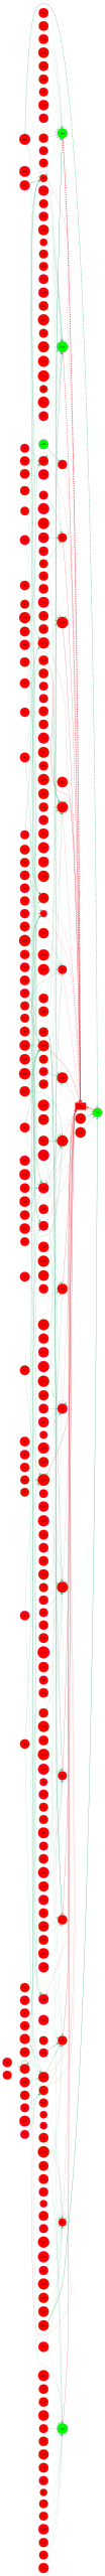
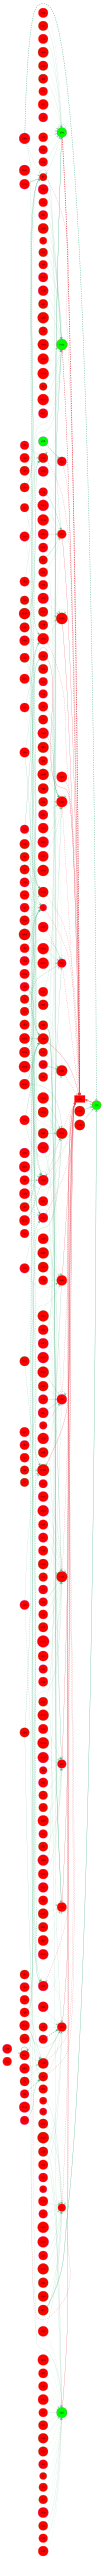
  digraph {
    fontname="Playfair Display"
    rankdir=LR
    node [color=darkgreen fillcolor="#fe0000" fontname="Playfair Display" shape=circle style=filled]
    edge [arrowhead=vee color="#52b788" fontname="Playfair Display" penwidth=0.50 style=bold]
    n1 [label=1025]
    n2 [color=red label=50]
    n3 [color=red label=405 shape=box]
    n4 [color=purple label=1027]
    n5 [color=purple label=417]
    n6 [color=purple label=4]
    n7 [color=red fillcolor="#00fe00" label=379]
    n8 [label=1541]
    n9 [label=1624]
-   n10 [color=purple fillcolor="#01fd00" label=1034]
+   n10 [color=red fillcolor="#01fd00" label=1034]
    n11 [color=purple label=522]
    n12 [color=purple label=526]
    n13 [label=15]
    n14 [fillcolor="#00fe00" label=1423]
    n15 [label=1041]
    n16 [label=531]
    n17 [color=purple label=1044]
    n18 [color=red label=183]
    n19 [color=red label=21]
    n20 [label=1046]
    n21 [label=87]
    n22 [color=purple label=1159]
    n23 [fillcolor="#01fd00" label=469]
    n24 [color=red label=23]
    n25 [color=purple label=1560]
    n26 [color=red label=1557]
    n27 [color=red label=1555]
    n28 [color=red label=1493]
    n29 [color=purple label=1567]
    n30 [label=545]
    n31 [color=red label=1064]
    n32 [color=purple label=185]
    n33 [color=red label=1065]
    n34 [label=1069]
    n35 [color=purple label=1067]
    n36 [label=1303]
    n37 [label=1068]
    n38 [color=purple label=43]
    n39 [color=purple label=47]
    n40 [color=red label=1070]
    n41 [label=561]
    n42 [label=1071]
    n43 [label=1228]
    n44 [color=purple label=556]
    n45 [color=purple label=1586]
    n46 [color=red label=1581]
    n47 [label=1080]
    n48 [color=purple label=966]
    n49 [color=purple label=1081]
    n50 [color=red label=1597]
    n51 [label=1599]
    n52 [color=purple label=64]
    n53 [color=red label=1601]
    n54 [color=purple label=1602]
    n55 [label=579]
    n56 [color=red label=1603]
    n57 [color=purple label=1092]
    n58 [color=red label=1604]
    n59 [color=purple label=581]
    n60 [label=1608]
    n61 [color=red label=1094]
    n62 [color=red label=1099]
    n63 [label=82]
    n64 [color=red label=595]
    n65 [color=red label=596]
    n66 [label=599]
    n67 [color=purple label=601]
    n68 [color=purple label=1115]
    n69 [color=red label=1116]
    n70 [color=purple label=92]
    n71 [label=1118]
    n72 [color=red label=293]
    n73 [label=1119]
    n74 [color=purple label=1120]
    n75 [label=1626]
    n76 [color=purple label=1122]
    n77 [color=purple label=1634]
    n78 [label=192]
    n79 [color=purple label=1628]
    n80 [color=purple label=611]
    n81 [color=red label=614]
    n82 [label=1639]
    n83 [color=red label=1640]
    n84 [color=purple label=1641]
    n85 [label=615]
    n86 [color=red label=1127]
    n87 [label=1138]
    n88 [color=red label=627]
    n89 [label=1141]
    n90 [label=1143]
    n91 [label=1144]
    n92 [label=633]
    n93 [color=red label=634]
    n94 [label=1656]
    n95 [color=red label=639]
    n96 [color=purple label=1154]
    n97 [color=red label=1155]
    n98 [color=purple label=137]
    n99 [color=red label=138]
    n100 [label=1164]
    n101 [color=red label=140]
    n102 [label=141]
    n103 [color=red label=663]
    n104 [label=664]
    n105 [color=purple label=668]
    n106 [color=red label=1182]
    n107 [label=158]
    n108 [color=red label=670]
    n109 [color=purple label=1185]
    n110 [color=red label=162]
    n111 [color=red label=1186]
    n112 [color=purple label=1183]
    n113 [color=red label=671]
    n114 [color=purple label=166]
    n115 [color=red label=159]
    n116 [label=170]
    n117 [color=purple label=172]
    n118 [label=684]
    n119 [color=red label=176]
    n120 [color=purple label=690]
    n121 [label=691]
    n122 [color=purple label=179]
    n123 [label=693]
    n124 [color=red label=694]
    n125 [label=695]
    n126 [label=808]
    n127 [color=purple label=697]
    n128 [label=186]
    n129 [color=purple label=699]
    n130 [color=purple label=1213]
    n131 [color=purple label=1211]
    n132 [color=red label=704]
    n133 [color=red label=707]
    n134 [color=red label=196]
    n135 [label=1225]
    n136 [color=purple label=714]
    n137 [label=715]
    n138 [color=purple label=716]
    n139 [label=206]
    n140 [color=red label=207]
    n141 [label=1227]
    n142 [label=1233]
    n143 [label=723]
    n144 [label=726]
    n145 [color=purple label=727]
    n146 [label=728]
    n147 [color=red label=729]
    n148 [label=730]
    n149 [color=purple label=734]
    n150 [label=735]
    n151 [color=red label=737]
    n152 [color=purple label=738]
    n153 [color=purple label=225]
    n154 [label=740]
    n155 [color=purple label=760]
    n156 [color=purple label=229]
    n157 [color=purple label=742]
    n158 [label=230]
    n159 [label=744]
    n160 [color=red label=739]
    n161 [label=747]
    n162 [color=red label=748]
    n163 [label=1266]
    n164 [color=purple label=1267]
    n165 [color=purple label=245]
    n166 [color=purple label=247]
    n167 [label=759]
    n168 [color=purple label=761]
    n169 [label=1272]
    n170 [color=red label=765]
    n171 [color=red label=779]
    n172 [color=purple label=782]
    n173 [color=purple label=271]
    n174 [label=272]
    n175 [label=278]
    n176 [color=purple label=279]
    n177 [label=801]
    n178 [color=purple label=792]
    n179 [label=287]
    n180 [label=288]
    n181 [label=803]
    n182 [color=purple label=806]
    n183 [label=810]
    n184 [label=298]
    n185 [label=812]
    n186 [color=red label=301]
    n187 [color=red label=300]
    n188 [color=red label=304]
    n189 [color=purple label=820]
    n190 [color=red label=822]
    n191 [color=red label=823]
    n192 [label=1336]
    n193 [color=red label=824]
    n194 [color=red label=826]
    n195 [color=purple label=1340]
    n196 [label=828]
    n197 [label=1342]
    n198 [label=831]
    n199 [label=322]
    n200 [label=325]
    n201 [label=850]
    n202 [color=red label=341]
    n203 [color=purple label=854]
    n204 [color=purple label=343]
    n205 [label=345]
    n206 [color=purple label=347]
    n207 [color=purple label=349]
    n208 [label=351]
    n209 [color=red label=864]
    n210 [label=869]
    n211 [color=red label=871]
    n212 [label=1384]
    n213 [color=purple label=873]
    n214 [label=362]
    n215 [color=purple label=365]
    n216 [color=purple label=366]
    n217 [label=367]
    n218 [label=371]
    n219 [color=red label=381]
    n220 [color=purple label=894]
    n221 [color=red label=383]
    n222 [color=purple label=382]
    n223 [color=red label=384]
    n224 [color=red label=386]
    n225 [color=red label=387]
    n226 [label=1408]
    n227 [color=red label=389]
    n228 [color=red label=391]
    n229 [label=1416]
    n230 [label=394]
    n231 [color=red label=395]
    n232 [color=purple label=908]
    n233 [color=purple label=396]
    n234 [color=purple label=911]
    n235 [label=914]
    n236 [label=404]
    n237 [color=red label=406]
    n238 [color=red label=407]
    n239 [label=408]
    n240 [color=purple label=409]
    n241 [color=red label=1434]
    n242 [label=410]
    n243 [label=1435]
    n244 [color=red label=1437]
    n245 [color=purple label=1441]
    n246 [color=red label=1465]
    n247 [label=967]
    n248 [color=red label=1480]
    n249 [color=purple label=1484]
    n250 [label=1488]
    n251 [label=976]
    n252 [label=1112]
    n253 [color=purple label=988]
    n254 [color=red label=989]
    n255 [color=purple label=482]
    n256 [color=purple label=1623]
    n257 [color=red label=487]
    n258 [color=purple fillcolor="#00fe00" label=488]
    n259 [color=red label=1512]
    n260 [color=purple label=1000]
    n261 [label=489]
    n262 [label=1004]
    n263 [color=red label=1516]
    n264 [label=493]
    n265 [label=1007]
    n266 [color=red label=1535]
    n1 -> n2
    n2 -> n2
    n2 -> n3 [arrowhead=odot color="#e63946" penwidth=1.00 style=dashed]
    n3 -> n7 [penwidth=0.57]
    n4 -> n5 [arrowhead=odot]
    n5 -> n3 [color="#e63946" penwidth=1.00]
    n5 -> n5 [arrowhead=odot]
    n6 -> n3 [color="#e63946" penwidth=1.00 style=dashed]
    n6 -> n6 [arrowhead=odot penwidth=0.68 style=dashed]
    n7 -> n3 [color="#e63946" penwidth=2.17]
    n8 -> n9 [penwidth=1.17]
    n9 -> n3 [color="#e63946" penwidth=1.00 style=dashed]
    n10 -> n3 [color="#e63946" penwidth=2.44 style=dashed]
    n11 -> n3 [arrowhead=odot color="#e63946" penwidth=1.00 style=dashed]
    n12 -> n6 [arrowhead=odot]
    n13 -> n14 [arrowhead=odot style=dashed]
    n14 -> n3 [arrowhead=odot color="#e63946" penwidth=1.03]
    n15 -> n3 [arrowhead=odot color="#e63946" penwidth=1.00 style=dashed]
    n16 -> n14 [style=dashed]
    n17 -> n18 [arrowhead=odot]
    n18 -> n3 [arrowhead=odot color="#e63946" penwidth=1.00]
    n19 -> n10 [arrowhead=odot]
    n20 -> n21 [penwidth=0.79]
    n20 -> n22 [arrowhead=odot penwidth=0.60]
    n21 -> n3 [arrowhead=odot color="#e63946" penwidth=1.00 style=dashed]
    n21 -> n18 [penwidth=0.56]
    n21 -> n21 [penwidth=0.80]
    n21 -> n23
    n22 -> n3 [arrowhead=odot color="#e63946" penwidth=1.00 style=dashed]
    n22 -> n9 [penwidth=0.74]
    n22 -> n22 [penwidth=0.74]
    n22 -> n23
    n23 -> n3 [color="#e63946" penwidth=4.00 style=dashed]
    n23 -> n23 [arrowhead=odot penwidth=0.61]
    n24 -> n2 [arrowhead=odot penwidth=0.60]
    n25 -> n2 [arrowhead=odot style=dashed]
    n26 -> n23 [arrowhead=odot style=dashed]
    n27 -> n28 [arrowhead=odot style=dashed]
    n28 -> n3 [color="#e63946" penwidth=1.00 style=dashed]
    n28 -> n28 [style=dashed]
    n29 -> n10 [arrowhead=odot style=dashed]
    n29 -> n28 [arrowhead=odot style=dashed]
    n30 -> n10 [arrowhead=odot style=dashed]
    n31 -> n32 [penwidth=0.52]
    n32 -> n3 [color="#e63946" penwidth=1.00 style=dashed]
    n32 -> n32 [arrowhead=odot]
    n33 -> n3 [color="#e63946" penwidth=1.00 style=dashed]
    n33 -> n34 [arrowhead=odot]
    n34 -> n3 [arrowhead=odot color="#e63946" penwidth=1.00]
    n34 -> n34
    n35 -> n15 [style=dashed]
    n35 -> n36 [style=dashed]
    n36 -> n3 [arrowhead=odot color="#e63946" penwidth=1.00 style=dashed]
    n36 -> n36 [style=dashed]
    n37 -> n6 [arrowhead=odot]
    n38 -> n2 [arrowhead=odot style=dashed]
    n39 -> n2 [style=dashed]
    n40 -> n32 [penwidth=0.78 style=dashed]
    n41 -> n14 [arrowhead=odot style=dashed]
    n42 -> n43 [arrowhead=odot penwidth=1.19]
    n43 -> n3 [color="#e63946" penwidth=1.00]
    n43 -> n32 [arrowhead=odot style=dashed]
    n44 -> n23 [style=dashed]
    n45 -> n28
    n46 -> n28
    n47 -> n3 [arrowhead=odot color="#e63946" penwidth=1.00]
    n47 -> n47
    n47 -> n48 [arrowhead=odot style=dashed]
    n48 -> n3 [color="#e63946" penwidth=1.00 style=dashed]
    n48 -> n48 [penwidth=1.40 style=dashed]
    n49 -> n7 [arrowhead=odot penwidth=2.68 style=dashed]
    n49 -> n21 [arrowhead=odot penwidth=0.94 style=dashed]
    n49 -> n23 [style=dashed]
    n49 -> n43 [arrowhead=odot penwidth=1.14 style=dashed]
    n50 -> n3 [arrowhead=odot color="#e63946" penwidth=1.00 style=dashed]
    n51 -> n10 [arrowhead=odot style=dashed]
    n52 -> n5 [arrowhead=odot]
    n53 -> n10 [style=dashed]
    n54 -> n10
    n54 -> n55 [arrowhead=odot]
    n55 -> n3 [arrowhead=odot color="#e63946" penwidth=1.00]
    n56 -> n10 [arrowhead=odot style=dashed]
    n57 -> n36
    n58 -> n18 [arrowhead=odot penwidth=0.78 style=dashed]
    n59 -> n55 [penwidth=3.00 style=dashed]
    n60 -> n2 [arrowhead=odot style=dashed]
    n61 -> n9 [penwidth=0.72]
    n62 -> n14 [arrowhead=odot]
    n62 -> n32 [style=dashed]
    n62 -> n43 [penwidth=0.84 style=dashed]
    n63 -> n10
    n64 -> n23
    n65 -> n36 [arrowhead=odot]
    n66 -> n3 [color="#e63946" penwidth=1.00 style=dashed]
    n66 -> n66 [penwidth=1.11 style=dashed]
    n67 -> n36 [arrowhead=odot]
    n68 -> n5 [arrowhead=odot style=dashed]
    n69 -> n3 [arrowhead=odot color="#e63946" penwidth=1.00]
    n70 -> n48 [penwidth=1.42 style=dashed]
    n71 -> n72 [arrowhead=odot]
    n72 -> n3 [arrowhead=odot color="#e63946" penwidth=1.00]
    n73 -> n36 [style=dashed]
    n74 -> n22 [style=dashed]
    n75 -> n48 [arrowhead=odot penwidth=0.86]
    n76 -> n22 [arrowhead=odot penwidth=1.07]
    n77 -> n78 [arrowhead=odot penwidth=0.51 style=dashed]
    n78 -> n3 [arrowhead=odot color="#e63946" penwidth=1.00 style=dashed]
    n78 -> n55 [arrowhead=odot]
    n79 -> n48 [arrowhead=odot style=dashed]
    n80 -> n23 [style=dashed]
    n81 -> n6 [arrowhead=odot]
    n82 -> n5 [style=dashed]
    n82 -> n36 [style=dashed]
    n83 -> n10
    n84 -> n14 [arrowhead=odot style=dashed]
    n85 -> n5 [arrowhead=odot]
    n86 -> n32 [arrowhead=odot penwidth=1.37 style=dashed]
    n87 -> n3 [color="#e63946" penwidth=1.00 style=dashed]
    n87 -> n55 [penwidth=0.99]
    n87 -> n87 [arrowhead=odot style=dashed]
    n88 -> n5 [style=dashed]
    n88 -> n23
    n89 -> n2 [style=dashed]
    n90 -> n9 [penwidth=0.79]
    n90 -> n43 [penwidth=1.17]
    n91 -> n10
    n91 -> n32 [arrowhead=odot penwidth=0.54 style=dashed]
    n92 -> n14
    n93 -> n36 [arrowhead=odot style=dashed]
    n94 -> n28 [style=dashed]
    n94 -> n72 [penwidth=0.54 style=dashed]
    n95 -> n36 [arrowhead=odot style=dashed]
    n96 -> n55 [arrowhead=odot penwidth=0.61]
    n97 -> n55 [penwidth=0.66]
    n97 -> n87
    n98 -> n36 [style=dashed]
    n99 -> n14
    n100 -> n6 [arrowhead=odot style=dashed]
    n100 -> n14 [style=dashed]
    n100 -> n22 [penwidth=1.47 style=dashed]
    n100 -> n32 [arrowhead=odot penwidth=0.94]
    n101 -> n14 [style=dashed]
    n102 -> n55 [arrowhead=odot]
    n103 -> n28
    n103 -> n36 [arrowhead=odot]
    n104 -> n72 [arrowhead=odot]
    n105 -> n3 [arrowhead=odot color="#e63946" penwidth=1.00 style=dashed]
    n105 -> n105 [penwidth=0.60 style=dashed]
    n106 -> n14 [arrowhead=odot penwidth=0.55 style=dashed]
    n107 -> n5 [arrowhead=odot style=dashed]
    n108 -> n2 [arrowhead=odot]
    n109 -> n18 [penwidth=0.69]
    n110 -> n10 [style=dashed]
    n110 -> n18 [arrowhead=odot]
    n110 -> n36 [arrowhead=odot]
    n111 -> n5
    n112 -> n48 [arrowhead=odot style=dashed]
    n113 -> n23 [arrowhead=odot style=dashed]
    n114 -> n18 [arrowhead=odot penwidth=0.54 style=dashed]
    n115 -> n23
    n116 -> n14 [arrowhead=odot]
    n116 -> n36 [arrowhead=odot style=dashed]
    n116 -> n48 [arrowhead=odot]
    n117 -> n78 [arrowhead=odot penwidth=1.77 style=dashed]
    n118 -> n28 [style=dashed]
    n119 -> n14 [arrowhead=odot]
    n120 -> n36 [arrowhead=odot]
    n121 -> n14 [arrowhead=odot]
    n122 -> n28 [style=dashed]
    n123 -> n34 [style=dashed]
    n124 -> n23 [style=dashed]
    n125 -> n126 [style=dashed]
    n126 -> n3 [color="#e63946" penwidth=1.00 style=dashed]
    n127 -> n10 [style=dashed]
    n128 -> n23 [style=dashed]
    n128 -> n72 [arrowhead=odot penwidth=1.88]
    n129 -> n33 [arrowhead=odot]
    n130 -> n10
    n131 -> n21 [arrowhead=odot penwidth=1.97]
    n132 -> n3 [color="#e63946" penwidth=1.00]
    n132 -> n18 [arrowhead=odot style=dashed]
    n132 -> n132 [arrowhead=odot penwidth=1.04]
    n133 -> n6
    n133 -> n9 [arrowhead=odot penwidth=1.09 style=dashed]
    n133 -> n22 [penwidth=0.97]
    n134 -> n66 [style=dashed]
    n135 -> n9 [arrowhead=odot penwidth=1.02 style=dashed]
    n136 -> n28 [arrowhead=odot style=dashed]
    n137 -> n18 [penwidth=0.96]
    n138 -> n2 [arrowhead=odot]
    n139 -> n14
    n140 -> n28
    n141 -> n7 [penwidth=1.43]
    n142 -> n7 [penwidth=1.09]
    n143 -> n21 [penwidth=1.05 style=dashed]
    n143 -> n32 [arrowhead=odot penwidth=0.59]
    n143 -> n55 [penwidth=0.53 style=dashed]
    n144 -> n66 [arrowhead=odot]
    n145 -> n5 [style=dashed]
    n146 -> n34 [style=dashed]
    n147 -> n34 [style=dashed]
    n148 -> n28 [arrowhead=odot style=dashed]
    n149 -> n18 [penwidth=0.96]
    n150 -> n6 [arrowhead=odot]
    n150 -> n9 [arrowhead=odot penwidth=0.85 style=dashed]
    n150 -> n33 [arrowhead=odot]
    n150 -> n69 [style=dashed]
    n151 -> n10 [style=dashed]
    n152 -> n6 [style=dashed]
    n152 -> n43 [penwidth=1.34]
    n153 -> n36 [arrowhead=odot style=dashed]
    n154 -> n33
    n154 -> n126
    n154 -> n155 [penwidth=1.06]
    n155 -> n3 [arrowhead=odot color="#e63946" penwidth=1.00 style=dashed]
    n155 -> n69 [style=dashed]
    n155 -> n155 [arrowhead=odot penwidth=0.60]
    n156 -> n48 [penwidth=0.90]
    n157 -> n36 [arrowhead=odot penwidth=0.82]
    n158 -> n23 [arrowhead=odot]
    n159 -> n47 [penwidth=0.52 style=dashed]
    n160 -> n69 [arrowhead=odot]
    n161 -> n15
    n162 -> n9 [arrowhead=odot penwidth=0.97]
    n162 -> n28 [arrowhead=odot style=dashed]
    n162 -> n55 [penwidth=0.65 style=dashed]
    n162 -> n87 [arrowhead=odot]
    n163 -> n69 [style=dashed]
    n164 -> n34
    n165 -> n2 [arrowhead=odot]
    n166 -> n6 [penwidth=0.58 style=dashed]
    n167 -> n21 [arrowhead=odot penwidth=1.30]
    n167 -> n33 [style=dashed]
    n168 -> n66 [arrowhead=odot penwidth=0.76]
    n169 -> n69 [arrowhead=odot style=dashed]
    n170 -> n6 [style=dashed]
    n170 -> n87 [arrowhead=odot style=dashed]
    n171 -> n36 [arrowhead=odot]
    n172 -> n10 [arrowhead=odot]
    n173 -> n15 [arrowhead=odot penwidth=1.45]
    n174 -> n87 [arrowhead=odot]
    n175 -> n33 [style=dashed]
    n175 -> n126 [arrowhead=odot penwidth=1.26 style=dashed]
    n176 -> n177 [style=dashed]
    n177 -> n3 [color="#e63946" penwidth=1.00 style=dashed]
    n177 -> n36 [arrowhead=odot]
    n177 -> n87 [arrowhead=odot penwidth=0.51]
    n177 -> n177 [penwidth=1.86]
    n178 -> n47 [arrowhead=odot style=dashed]
    n178 -> n72 [style=dashed]
    n179 -> n5
    n180 -> n105 [penwidth=1.46 style=dashed]
    n180 -> n126 [style=dashed]
    n181 -> n47 [arrowhead=odot penwidth=0.58]
    n181 -> n69 [style=dashed]
    n182 -> n72 [arrowhead=odot style=dashed]
    n183 -> n6 [arrowhead=odot]
    n184 -> n14
    n184 -> n55
    n185 -> n15 [arrowhead=odot style=dashed]
    n186 -> n6 [style=dashed]
    n186 -> n33
    n187 -> n5
    n188 -> n14 [arrowhead=odot]
    n188 -> n55
    n189 -> n5 [style=dashed]
    n190 -> n23
    n191 -> n72 [style=dashed]
    n192 -> n10 [arrowhead=odot]
    n193 -> n5
    n194 -> n22 [penwidth=0.82 style=dashed]
    n194 -> n66 [penwidth=0.73 style=dashed]
    n195 -> n28 [arrowhead=odot penwidth=1.79 style=dashed]
    n196 -> n87
    n197 -> n2 [style=dashed]
    n198 -> n10
    n199 -> n126
    n200 -> n33 [style=dashed]
    n201 -> n14 [arrowhead=odot style=dashed]
    n202 -> n155 [arrowhead=odot style=dashed]
    n203 -> n6 [arrowhead=odot]
    n204 -> n33 [arrowhead=odot]
    n204 -> n47 [penwidth=0.54 style=dashed]
    n204 -> n126 [arrowhead=odot penwidth=0.54]
    n204 -> n132 [arrowhead=odot penwidth=0.53]
    n205 -> n5 [style=dashed]
    n205 -> n69 [arrowhead=odot]
    n206 -> n78 [penwidth=1.93 style=dashed]
    n207 -> n47
    n207 -> n105 [arrowhead=odot penwidth=0.91 style=dashed]
    n208 -> n47 [penwidth=0.91 style=dashed]
    n209 -> n6
    n210 -> n5 [style=dashed]
    n210 -> n23
    n211 -> n2 [style=dashed]
    n212 -> n28 [arrowhead=odot style=dashed]
    n213 -> n2 [style=dashed]
    n214 -> n43 [penwidth=1.24]
    n214 -> n155 [penwidth=0.55]
    n215 -> n14 [style=dashed]
    n216 -> n69
    n216 -> n155
    n217 -> n105 [arrowhead=odot penwidth=0.62 style=dashed]
    n218 -> n18 [arrowhead=odot style=dashed]
    n218 -> n33 [arrowhead=odot]
    n219 -> n10
    n220 -> n10 [arrowhead=odot style=dashed]
    n221 -> n15 [arrowhead=odot penwidth=0.61 style=dashed]
    n221 -> n132 [arrowhead=odot penwidth=0.86]
    n222 -> n105 [penwidth=0.60 style=dashed]
    n222 -> n155
    n223 -> n66
    n223 -> n126 [arrowhead=odot style=dashed]
    n224 -> n10
    n224 -> n155 [penwidth=0.70]
    n225 -> n28 [arrowhead=odot]
    n226 -> n28 [arrowhead=odot]
    n227 -> n9 [penwidth=0.58]
    n227 -> n43 [penwidth=0.92]
    n228 -> n177 [arrowhead=odot style=dashed]
    n229 -> n23 [style=dashed]
    n230 -> n66 [penwidth=1.54 style=dashed]
    n230 -> n78 [arrowhead=odot penwidth=0.61]
    n231 -> n69
    n231 -> n105 [arrowhead=odot penwidth=0.60]
    n232 -> n10 [arrowhead=odot]
    n233 -> n21 [arrowhead=odot penwidth=0.59 style=dashed]
    n233 -> n32 [arrowhead=odot penwidth=0.59 style=dashed]
    n234 -> n36 [style=dashed]
    n235 -> n28
    n236 -> n23 [arrowhead=odot style=dashed]
    n237 -> n14 [style=dashed]
    n238 -> n47
    n239 -> n5 [arrowhead=odot]
    n239 -> n69 [arrowhead=odot]
    n240 -> n22 [style=dashed]
    n241 -> n6
    n241 -> n55 [style=dashed]
    n242 -> n10 [arrowhead=odot]
    n243 -> n2
    n243 -> n7 [penwidth=1.63]
    n244 -> n72 [penwidth=0.59 style=dashed]
    n245 -> n48 [arrowhead=odot penwidth=0.96]
    n246 -> n14 [arrowhead=odot style=dashed]
    n247 -> n6 [arrowhead=odot style=dashed]
    n247 -> n10
    n248 -> n2
    n249 -> n5 [style=dashed]
    n249 -> n23 [arrowhead=odot]
    n249 -> n72 [penwidth=0.52 style=dashed]
    n250 -> n10 [arrowhead=odot style=dashed]
    n251 -> n36
    n252 -> n48 [arrowhead=odot]
    n253 -> n87
    n254 -> n5 [style=dashed]
    n254 -> n32 [penwidth=0.75]
    n255 -> n28
    n256 -> n21 [style=dashed]
    n257 -> n14 [arrowhead=odot style=dashed]
    n258 -> n11 [arrowhead=odot penwidth=2.47 style=dashed]
    n259 -> n2 [arrowhead=odot]
    n259 -> n14 [style=dashed]
    n260 -> n36 [style=dashed]
    n261 -> n2
    n262 -> n5 [style=dashed]
    n263 -> n9 [arrowhead=odot penwidth=0.58 style=dashed]
    n263 -> n48 [arrowhead=odot]
    n264 -> n23 [arrowhead=odot]
    n265 -> n28 [style=dashed]
    n266 -> n36 [arrowhead=odot penwidth=0.54 style=dashed]
  }
